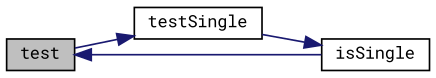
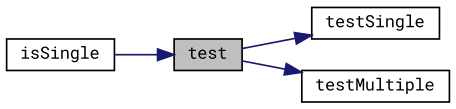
  digraph {
    fontname="Roboto Mono"
    rankdir=LR
    node [color=black fillcolor=white fontname="Roboto Mono" fontsize=10 shape=record style=filled]
    edge [color=midnightblue fontname="Roboto Mono" fontsize=10 labelfontname=Helvetica labelfontsize=10 style=solid]
    n1 [fillcolor=grey75 fontcolor=black height=0.2 label=test width=0.4]
    n2 [height=0.2 label=testSingle width=0.4]
+   n3 [height=0.2 label=testMultiple width=0.4]
    n4 [height=0.2 label=isSingle width=0.4]
    n1 -> n2
-   n2 -> n4
+   n1 -> n3
    n4 -> n1
  }
